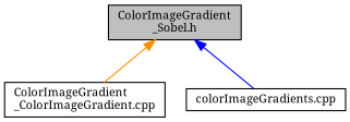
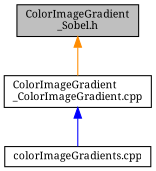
  digraph {
    fontname="Noto Serif"
    node [color=black fillcolor=white fontname="Noto Serif" fontsize=10 shape=record style=filled]
    edge [dir=back fontname="Noto Serif" fontsize=10 labelfontname=Helvetica labelfontsize=10 style=solid]
    n1 [fillcolor=grey75 fontcolor=black height=0.2 label="ColorImageGradient\l_Sobel.h" width=0.4]
    n2 [height=0.2 label="ColorImageGradient\l_ColorImageGradient.cpp" width=0.4]
    n3 [height=0.2 label="colorImageGradients.cpp" width=0.4]
    n1 -> n2 [color=darkorange]
-   n1 -> n3 [color=blue]
+   n2 -> n3 [color=blue]
  }
